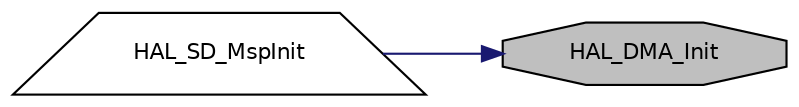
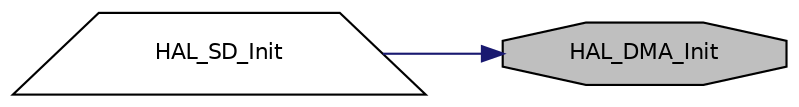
  digraph {
    rankdir=RL
    node [color=black fontname=Helvetica fontsize=10 style=filled]
    n1 [fillcolor=grey75 fontcolor=black height=0.2 label=HAL_DMA_Init shape=octagon width=0.4]
-   n2 [fillcolor=white height=0.2 label=HAL_SD_MspInit shape=trapezium width=0.4]
+   n2 [fillcolor=white height=0.2 label=HAL_SD_Init shape=trapezium width=0.4]
    n1 -> n2 [color=midnightblue dir=back fontname=Helvetica fontsize=10 labelfontname=Helvetica labelfontsize=10 style=solid]
  }
